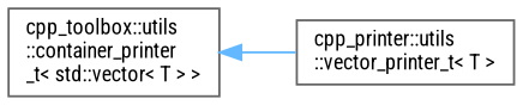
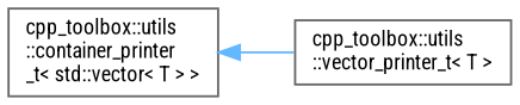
  digraph {
    rankdir=LR
    fontname="Roboto Condensed"
    node [color=grey40 fillcolor=white fontname="Roboto Condensed" fontsize=10 shape=box style=filled]
    n1 [height=0.2 label="cpp_toolbox::utils\l::container_printer\l_t\< std::vector\< T \> \>" width=0.4]
-   n2 [height=0.2 label="cpp_printer::utils\l::vector_printer_t\< T \>" width=0.4]
+   n2 [height=0.2 label="cpp_toolbox::utils\l::vector_printer_t\< T \>" width=0.4]
    n1 -> n2 [color=steelblue1 dir=back fontname="Roboto Condensed" fontsize=10 labelfontname=Helvetica labelfontsize=10 style=solid]
  }
